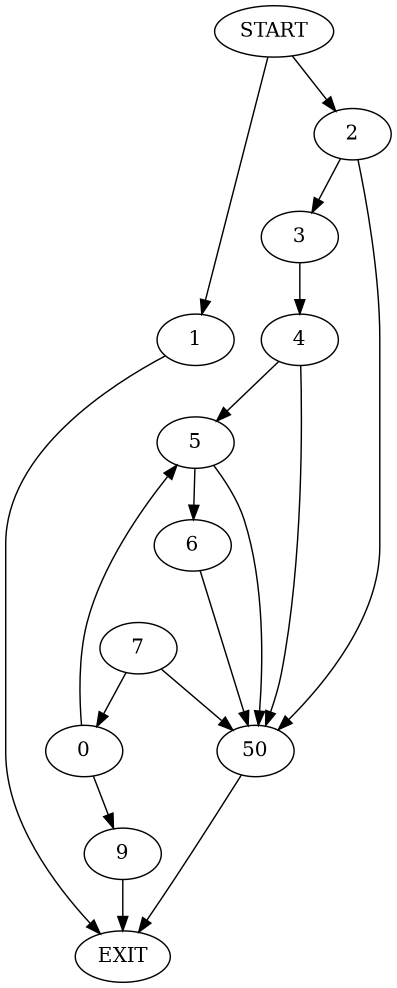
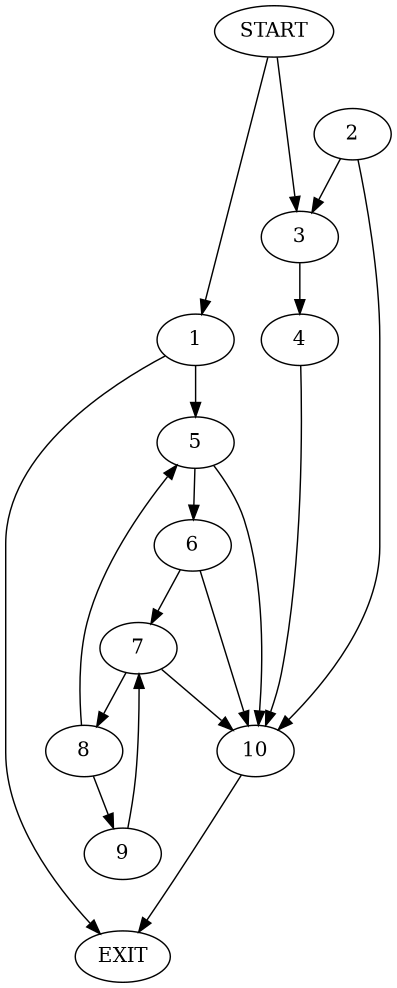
  digraph {
    n1 [label=START]
    1
    2
    n4 [label=EXIT]
    3
-   10 [label=50]
+   10
    4
    5
    6
    7
-   8 [label=0]
+   8
    9
    n1 -> 1
-   n1 -> 2
+   n1 -> 3
    1 -> n4
    2 -> 3
    2 -> 10
    3 -> 4
    10 -> n4
    4 -> 10
-   4 -> 5
+   1 -> 5
    5 -> 10
    5 -> 6
    6 -> 10
+   6 -> 7
    7 -> 10
    7 -> 8
    8 -> 5
    8 -> 9
-   9 -> n4
+   9 -> 7
  }
